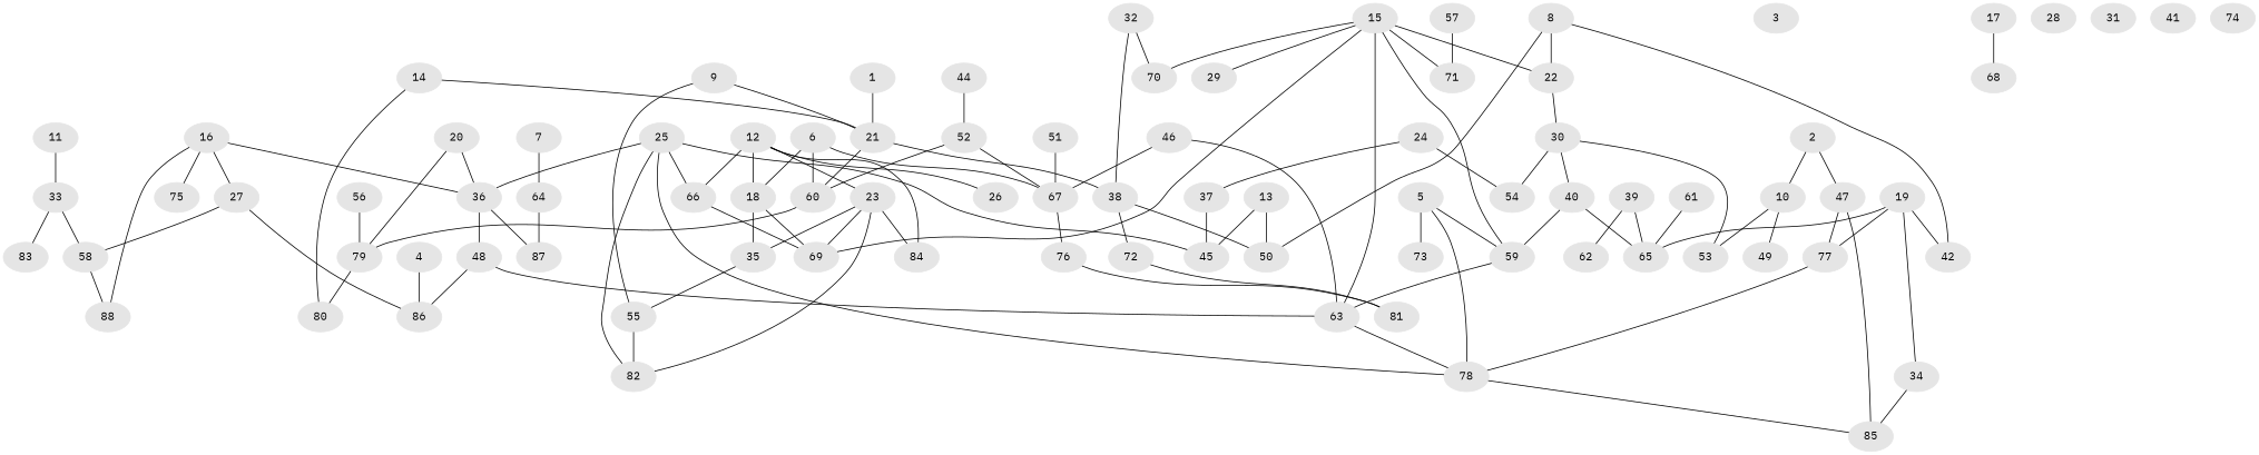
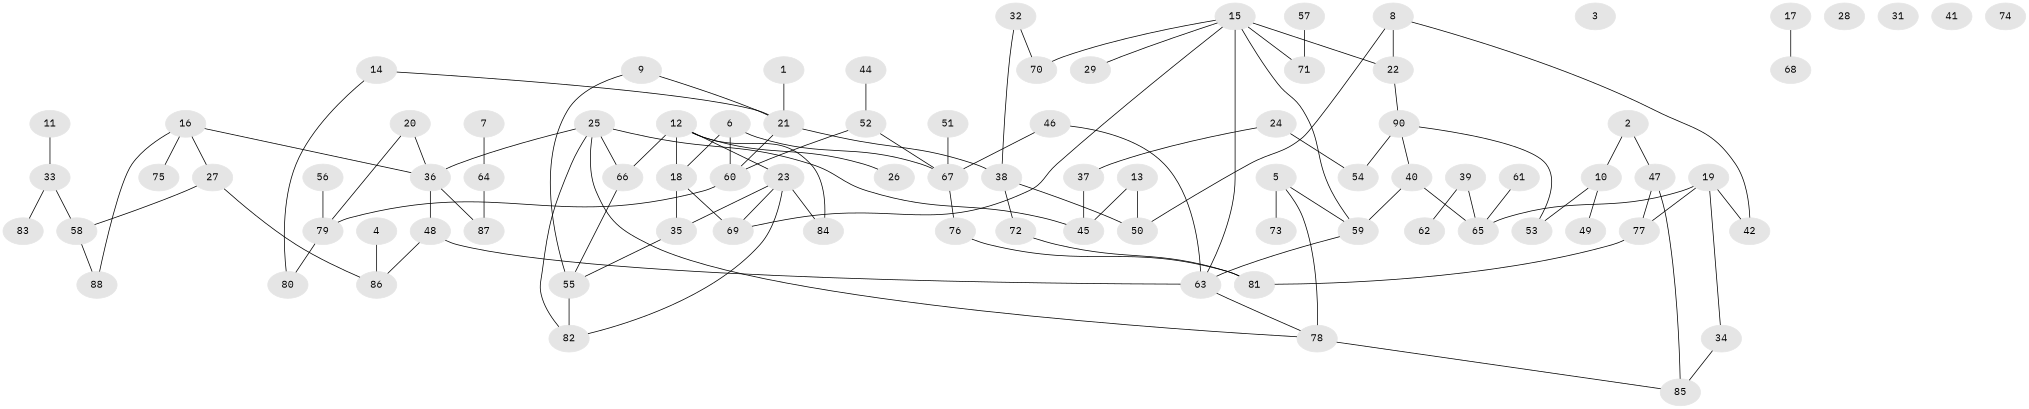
  graph {
    fontname="IBM Plex Mono"
    node [color=gray90 fontname="IBM Plex Mono" style=filled]
    edge [fontname="IBM Plex Mono"]
    1
    21
    60
    38
    2
    10
    47
    49
    53
    77
    85
    3
    4
    86
    5
    59
    73
    78
    63
    6
    18
    67
    69
    35
    79
    76
    7
    64
    87
    8
    22
    42
    50
-   30
+   30 [label=90]
    9
    55
    82
    11
    33
    58
    83
    12
    23
    26
    66
    84
    13
    45
    14
    80
    15
    29
    70
    71
    16
    75
    27
    36
    88
    48
    17
    68
    19
    34
    65
    81
    20
    72
    54
    40
    24
    37
    25
    28
    31
    32
    39
    62
    41
    44
    52
    46
    51
    56
    57
    61
    74
    1 -- 21
    21 -- 60
    21 -- 38
    60 -- 79
    38 -- 50
    38 -- 72
    2 -- 10
    2 -- 47
    10 -- 49
    10 -- 53
    47 -- 77
    47 -- 85
-   77 -- 78
+   77 -- 81
    4 -- 86
    5 -- 59
    5 -- 73
    5 -- 78
    59 -- 63
    78 -- 85
    63 -- 78
    6 -- 60
    6 -- 18
    6 -- 67
    18 -- 69
    18 -- 35
    67 -- 76
    35 -- 55
    79 -- 80
    76 -- 81
    7 -- 64
    64 -- 87
    8 -- 22
    8 -- 42
    8 -- 50
    22 -- 30
    30 -- 53
    30 -- 54
    30 -- 40
    9 -- 21
    9 -- 55
    55 -- 82
    11 -- 33
    33 -- 58
    33 -- 83
    58 -- 88
    12 -- 18
    12 -- 23
    12 -- 26
    12 -- 66
    12 -- 84
    23 -- 69
    23 -- 35
    23 -- 82
    23 -- 84
-   66 -- 69
+   66 -- 55
    13 -- 50
    13 -- 45
    14 -- 21
    14 -- 80
    15 -- 59
    15 -- 63
    15 -- 69
    15 -- 22
    15 -- 29
    15 -- 70
    15 -- 71
    16 -- 75
    16 -- 27
    16 -- 36
    16 -- 88
    27 -- 86
    27 -- 58
    36 -- 87
    36 -- 48
    48 -- 86
    48 -- 63
    17 -- 68
    19 -- 77
    19 -- 42
    19 -- 34
    19 -- 65
    34 -- 85
    20 -- 79
    20 -- 36
    72 -- 81
    40 -- 59
    40 -- 65
    24 -- 54
    24 -- 37
    37 -- 45
    25 -- 78
    25 -- 82
    25 -- 66
    25 -- 45
    25 -- 36
    32 -- 38
    32 -- 70
    39 -- 65
    39 -- 62
    44 -- 52
    52 -- 60
    52 -- 67
    46 -- 63
    46 -- 67
    51 -- 67
    56 -- 79
    57 -- 71
    61 -- 65
  }
